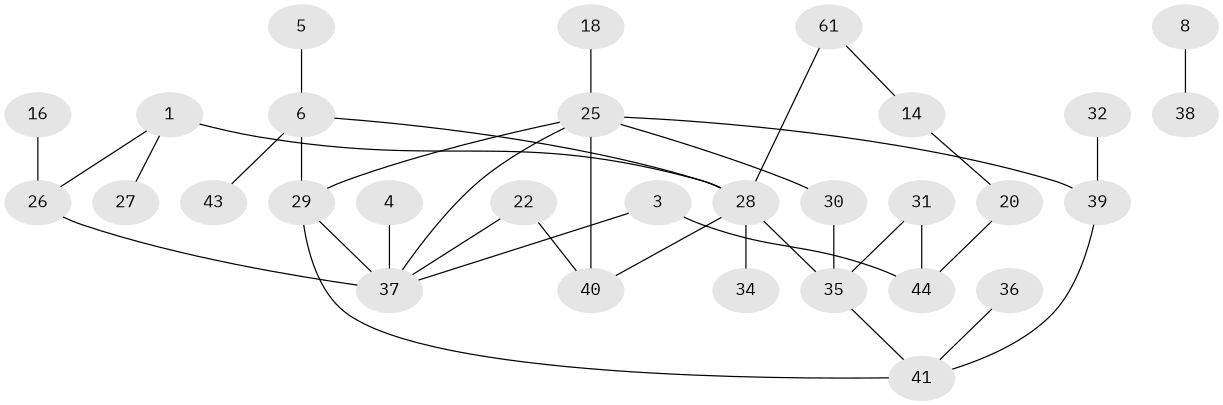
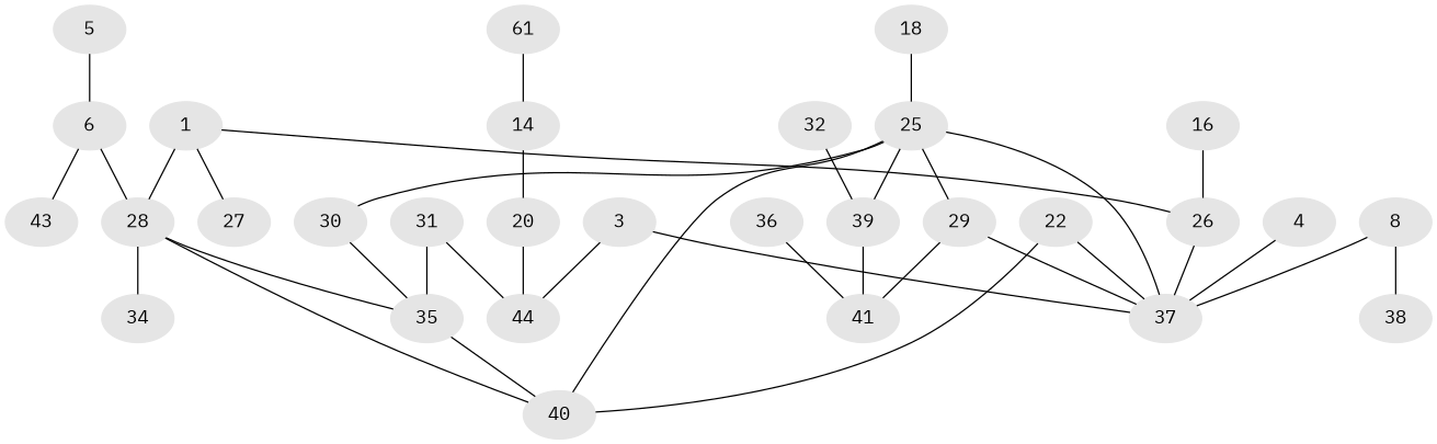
  graph {
    fontname="IBM Plex Mono"
    node [color=gray90 fontname="IBM Plex Mono" style=filled]
    edge [fontname="IBM Plex Mono" weight=1.0]
    1
    26
    27
    28
    37
    40
    34
    35
    3
    44
    4
    5
    6
    29
    43
    41
    8
    38
    n19 [label=61]
    14
    20
    16
    18
    25
    30
    39
    22
    31
    32
    36
    1 -- 26
    1 -- 27
    1 -- 28 [weight=2.0]
    26 -- 37 [weight=2.0]
    28 -- 40
    28 -- 34
    28 -- 35
-   35 -- 41
+   35 -- 40
    3 -- 37
    3 -- 44
    4 -- 37
    5 -- 6
    6 -- 28
-   6 -- 29
    6 -- 43
    29 -- 37
    29 -- 41
+   8 -- 37
    8 -- 38
-   n19 -- 28
    n19 -- 14
    14 -- 20
    20 -- 44
    16 -- 26
    18 -- 25
    25 -- 37
    25 -- 40
    25 -- 29
    25 -- 30
    25 -- 39
    30 -- 35
    39 -- 41
    22 -- 37
    22 -- 40
    31 -- 35 [weight=2.0]
    31 -- 44
    32 -- 39
    36 -- 41
  }
